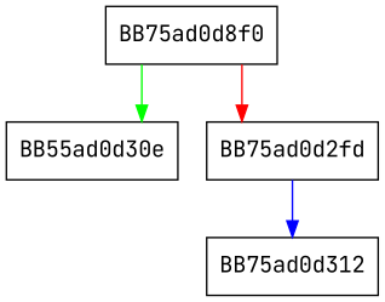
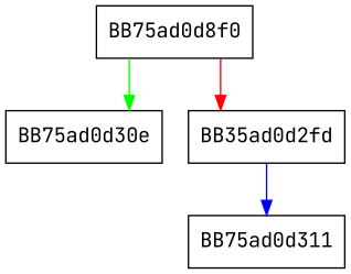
  digraph {
    fontname="JetBrains Mono"
    splines=ortho
    node [fontname="JetBrains Mono" shape=box]
    edge [fontname="JetBrains Mono"]
    n1 [label=BB75ad0d8f0]
-   BB75ad0d30e [label=BB55ad0d30e]
-   BB75ad0d2fd
-   BB75ad0d312
+   BB75ad0d30e
+   BB75ad0d2fd [label=BB35ad0d2fd]
+   BB75ad0d312 [label=BB75ad0d311]
    n1 -> BB75ad0d30e [color=green]
    n1 -> BB75ad0d2fd [color=red]
    BB75ad0d2fd -> BB75ad0d312 [color=blue]
  }
